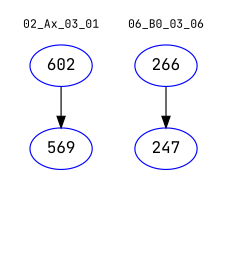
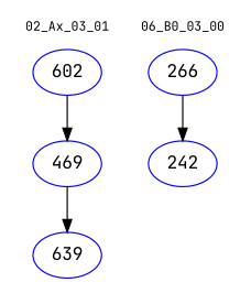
  digraph {
    fontname="JetBrains Mono"
    node [color=blue fontname="JetBrains Mono"]
    edge [color=black fontname="JetBrains Mono"]
    n1 [label=602]
-   n2 [label=569]
+   n2 [label=469]
+   n3 [label=639]
    n4 [label=266]
-   n5 [label=247]
+   n5 [label=242]
    subgraph cluster_1 {
      color=white
      fontsize=10
      label="02_Ax_03_01"
      n1
      n2
+     n3
    }
    subgraph cluster_2 {
      color=white
      fontsize=10
-     label="06_B0_03_06"
+     label="06_B0_03_00"
      n4
      n5
    }
    n1 -> n2
+   n2 -> n3
    n4 -> n5
  }
